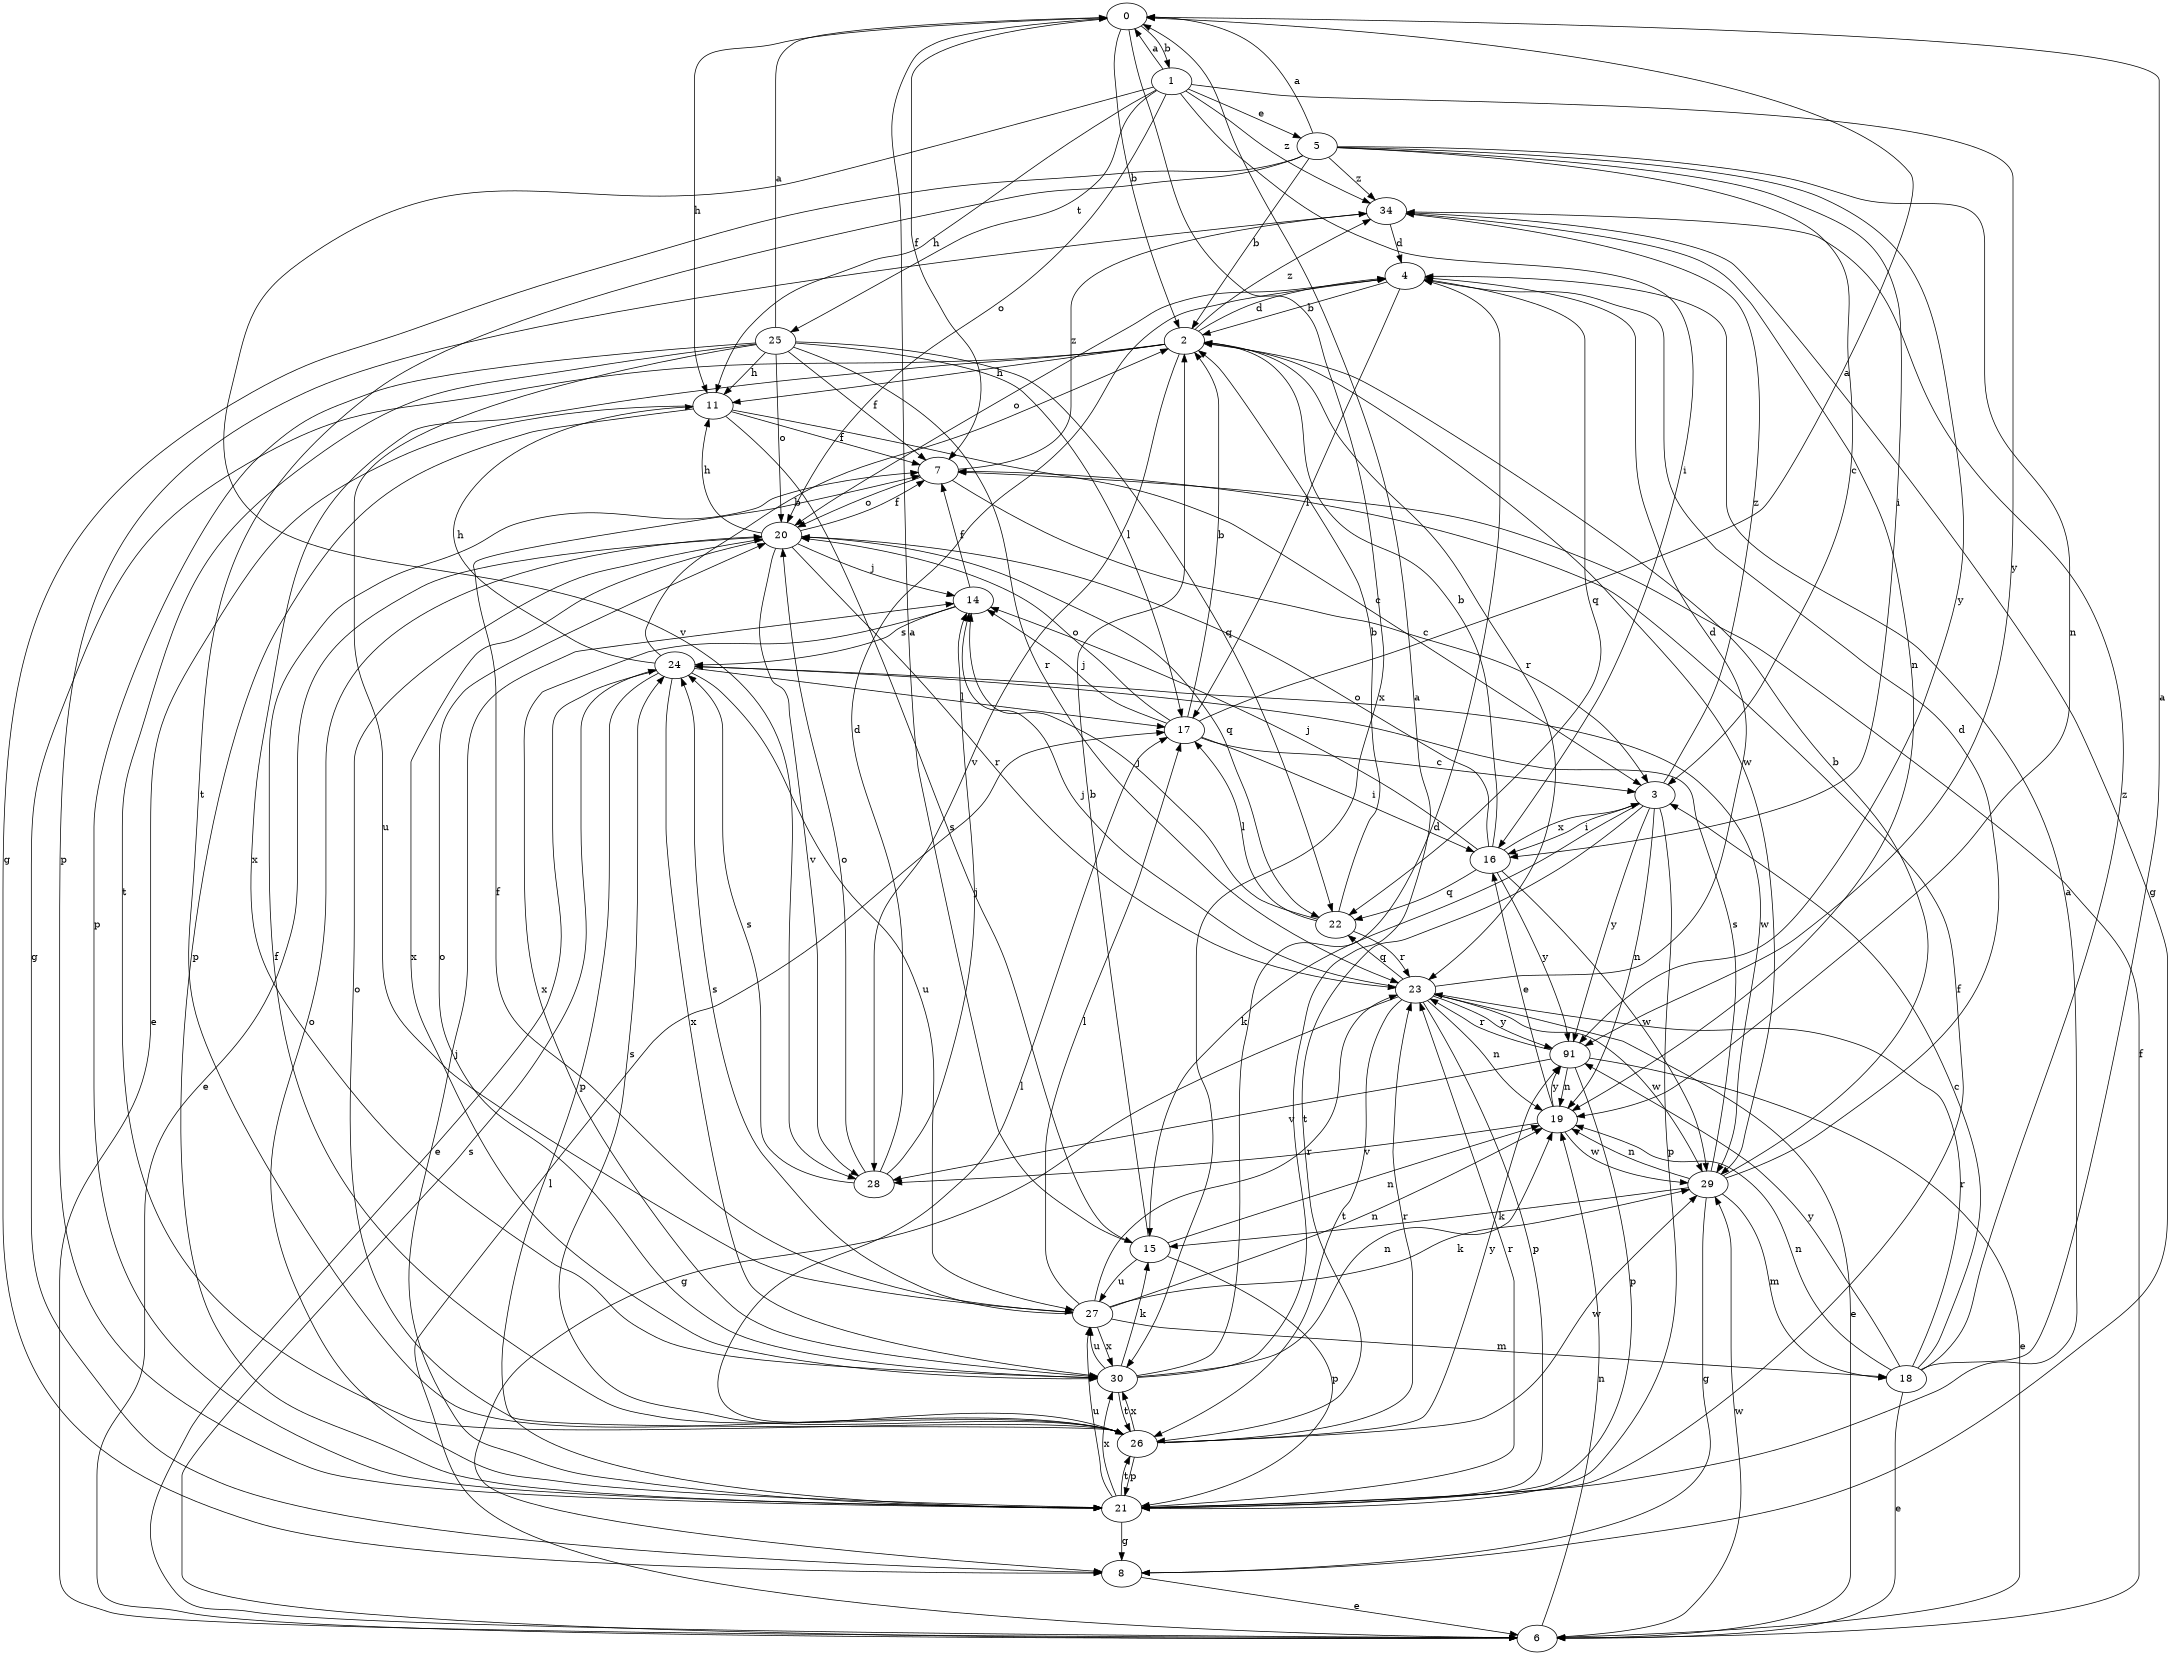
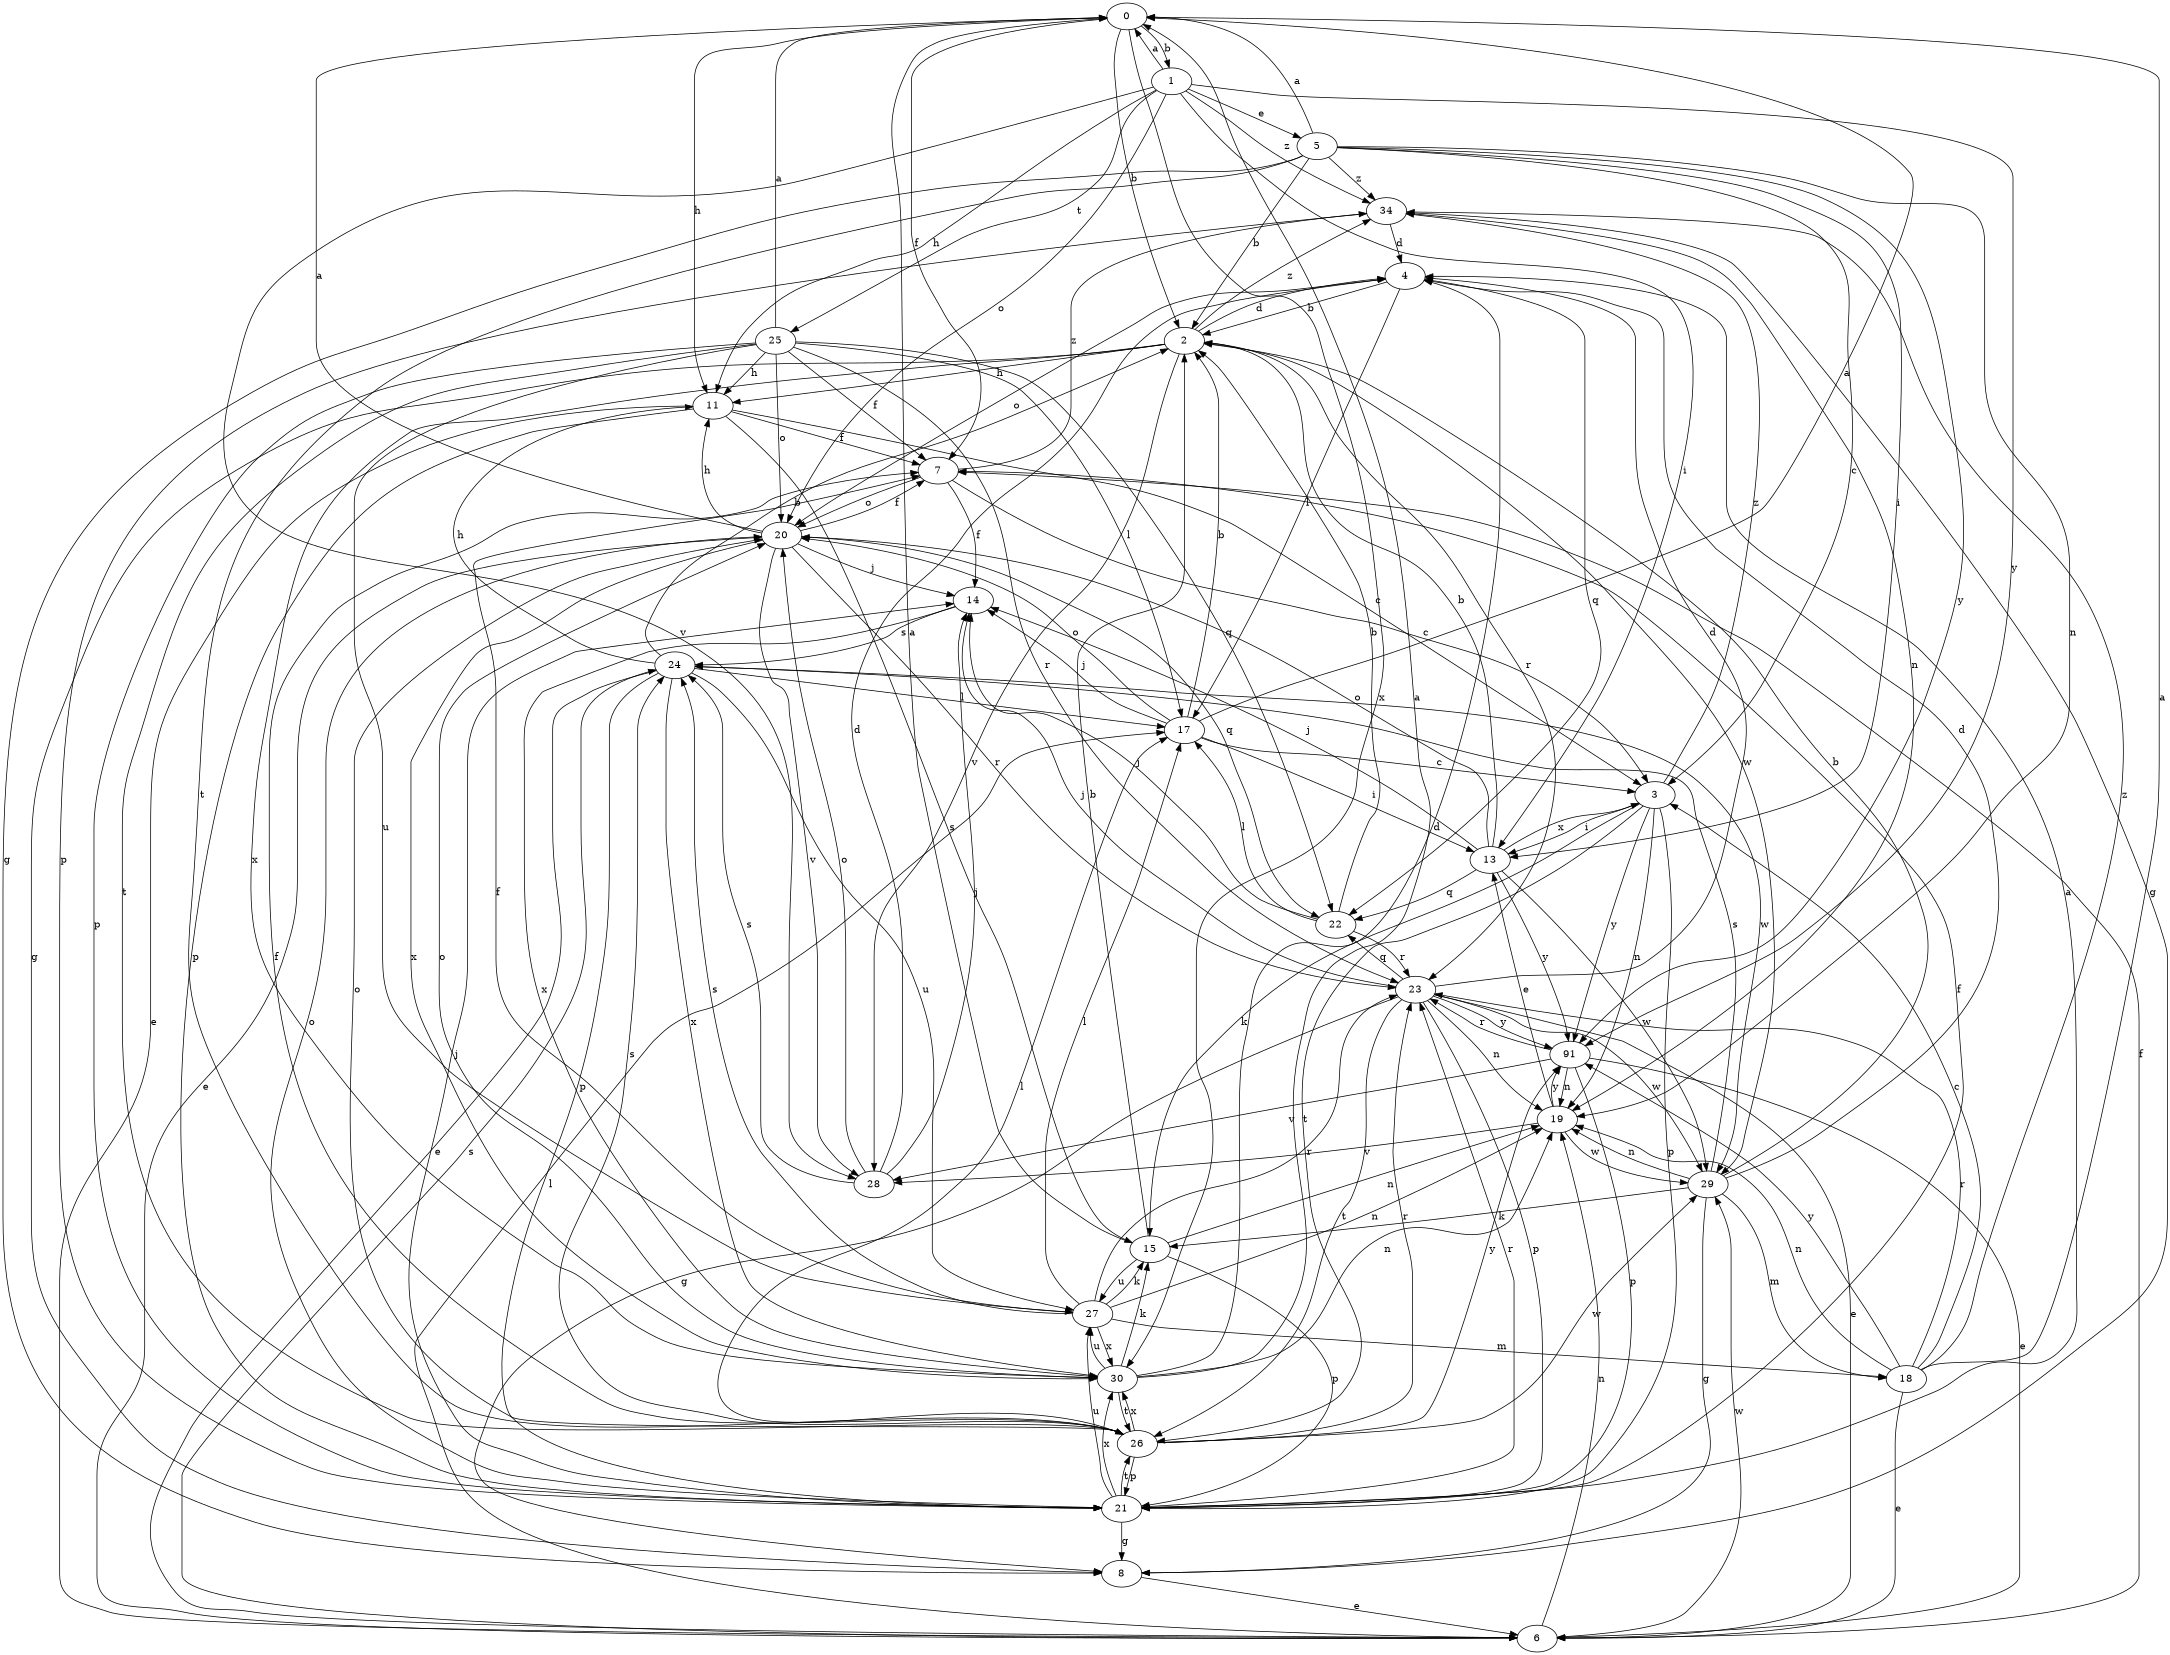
  strict digraph {
    0
    1
    2
    7
    11
    30
    5
-   13 [label=16]
+   13
    20
    25
    28
    n12 [label=91]
    34
    23
    4
    8
    29
    3
    15
    21
    6
    19
    26
    27
    22
    14
    17
    24
    18
    0 -> 1 [label=b]
    0 -> 2 [label=b]
    0 -> 7 [label=f]
    0 -> 11 [label=h]
    0 -> 30 [label=x]
    1 -> 0 [label=a]
    1 -> 11 [label=h]
    1 -> 5 [label=e]
    1 -> 13 [label=i]
    1 -> 20 [label=o]
    1 -> 25 [label=t]
    1 -> 28 [label=v]
    1 -> n12 [label=y]
    1 -> 34 [label=z]
    2 -> 11 [label=h]
    2 -> 30 [label=x]
    2 -> 28 [label=v]
    2 -> 34 [label=z]
    2 -> 23 [label=r]
    2 -> 4 [label=d]
    2 -> 8 [label=g]
    2 -> 29 [label=w]
    7 -> 20 [label=o]
    7 -> 34 [label=z]
    7 -> 3 [label=c]
    11 -> 7 [label=f]
    11 -> 3 [label=c]
    11 -> 15 [label=s]
    11 -> 21 [label=p]
    11 -> 6 [label=e]
    30 -> 0 [label=a]
    30 -> 20 [label=o]
    30 -> 4 [label=d]
    30 -> 15 [label=k]
    30 -> 19 [label=n]
    30 -> 26 [label=t]
    30 -> 27 [label=u]
    5 -> 0 [label=a]
    5 -> 2 [label=b]
    5 -> 13 [label=i]
    5 -> n12 [label=y]
    5 -> 34 [label=z]
    5 -> 8 [label=g]
    5 -> 3 [label=c]
    5 -> 19 [label=n]
    5 -> 26 [label=t]
    13 -> 2 [label=b]
    13 -> 20 [label=o]
    13 -> n12 [label=y]
    13 -> 29 [label=w]
    13 -> 3 [label=x]
    13 -> 22 [label=q]
    13 -> 14 [label=j]
+   20 -> 0 [label=a]
    20 -> 7 [label=f]
    20 -> 11 [label=h]
    20 -> 30 [label=x]
    20 -> 28 [label=v]
    20 -> 23 [label=r]
    20 -> 6 [label=e]
    20 -> 22 [label=q]
    20 -> 14 [label=j]
    25 -> 0 [label=a]
    25 -> 7 [label=f]
    25 -> 11 [label=h]
    25 -> 20 [label=o]
    25 -> 23 [label=r]
    25 -> 21 [label=p]
    25 -> 26 [label=t]
    25 -> 27 [label=u]
    25 -> 22 [label=q]
    25 -> 17 [label=l]
    28 -> 20 [label=o]
    28 -> 4 [label=d]
    28 -> 14 [label=j]
    28 -> 24 [label=s]
    n12 -> 28 [label=v]
    n12 -> 23 [label=r]
    n12 -> 21 [label=p]
    n12 -> 6 [label=e]
    n12 -> 19 [label=n]
    34 -> 4 [label=d]
    34 -> 8 [label=g]
    34 -> 21 [label=p]
    34 -> 19 [label=n]
    23 -> n12 [label=y]
    23 -> 4 [label=d]
    23 -> 8 [label=g]
    23 -> 29 [label=w]
    23 -> 21 [label=p]
    23 -> 6 [label=e]
    23 -> 19 [label=n]
    23 -> 26 [label=t]
    23 -> 22 [label=q]
    23 -> 14 [label=j]
    4 -> 2 [label=b]
    4 -> 20 [label=o]
    4 -> 22 [label=q]
    4 -> 17 [label=l]
    8 -> 6 [label=e]
    29 -> 2 [label=b]
    29 -> 4 [label=d]
    29 -> 8 [label=g]
    29 -> 15 [label=k]
    29 -> 19 [label=n]
    29 -> 24 [label=s]
    29 -> 18 [label=m]
    3 -> 13 [label=i]
    3 -> n12 [label=y]
    3 -> 34 [label=z]
    3 -> 15 [label=k]
    3 -> 21 [label=p]
    3 -> 19 [label=n]
    3 -> 26 [label=t]
    15 -> 0 [label=a]
    15 -> 2 [label=b]
    15 -> 21 [label=p]
    15 -> 19 [label=n]
    15 -> 27 [label=u]
    21 -> 7 [label=f]
    21 -> 30 [label=x]
    21 -> 20 [label=o]
    21 -> 23 [label=r]
    21 -> 4 [label=a]
    21 -> 8 [label=g]
    21 -> 26 [label=t]
    21 -> 27 [label=u]
    21 -> 14 [label=j]
    6 -> 7 [label=f]
    6 -> 29 [label=w]
    6 -> 19 [label=n]
    6 -> 17 [label=l]
    6 -> 24 [label=s]
    19 -> 13 [label=e]
    19 -> 28 [label=v]
    19 -> n12 [label=y]
    19 -> 29 [label=w]
    26 -> 7 [label=f]
    26 -> 30 [label=x]
    26 -> 20 [label=o]
    26 -> n12 [label=y]
    26 -> 23 [label=r]
    26 -> 29 [label=w]
    26 -> 21 [label=p]
    26 -> 17 [label=l]
    26 -> 24 [label=s]
    27 -> 7 [label=f]
    27 -> 30 [label=x]
    27 -> 23 [label=r]
-   27 -> 29 [label=k]
+   27 -> 15 [label=k]
    27 -> 19 [label=n]
    27 -> 17 [label=l]
    27 -> 24 [label=s]
    27 -> 18 [label=m]
    22 -> 2 [label=b]
    22 -> 23 [label=r]
    22 -> 14 [label=j]
    22 -> 17 [label=l]
-   14 -> 7 [label=f]
+   7 -> 14 [label=f]
    14 -> 30 [label=x]
    14 -> 24 [label=s]
    17 -> 0 [label=a]
    17 -> 2 [label=b]
    17 -> 13 [label=i]
    17 -> 20 [label=o]
    17 -> 3 [label=c]
    17 -> 14 [label=j]
    24 -> 2 [label=b]
    24 -> 11 [label=h]
    24 -> 30 [label=x]
    24 -> 29 [label=w]
    24 -> 21 [label=p]
    24 -> 6 [label=e]
    24 -> 27 [label=u]
    24 -> 17 [label=l]
    18 -> 0 [label=a]
    18 -> n12 [label=y]
    18 -> 34 [label=z]
    18 -> 23 [label=r]
    18 -> 3 [label=c]
    18 -> 6 [label=e]
    18 -> 19 [label=n]
  }
